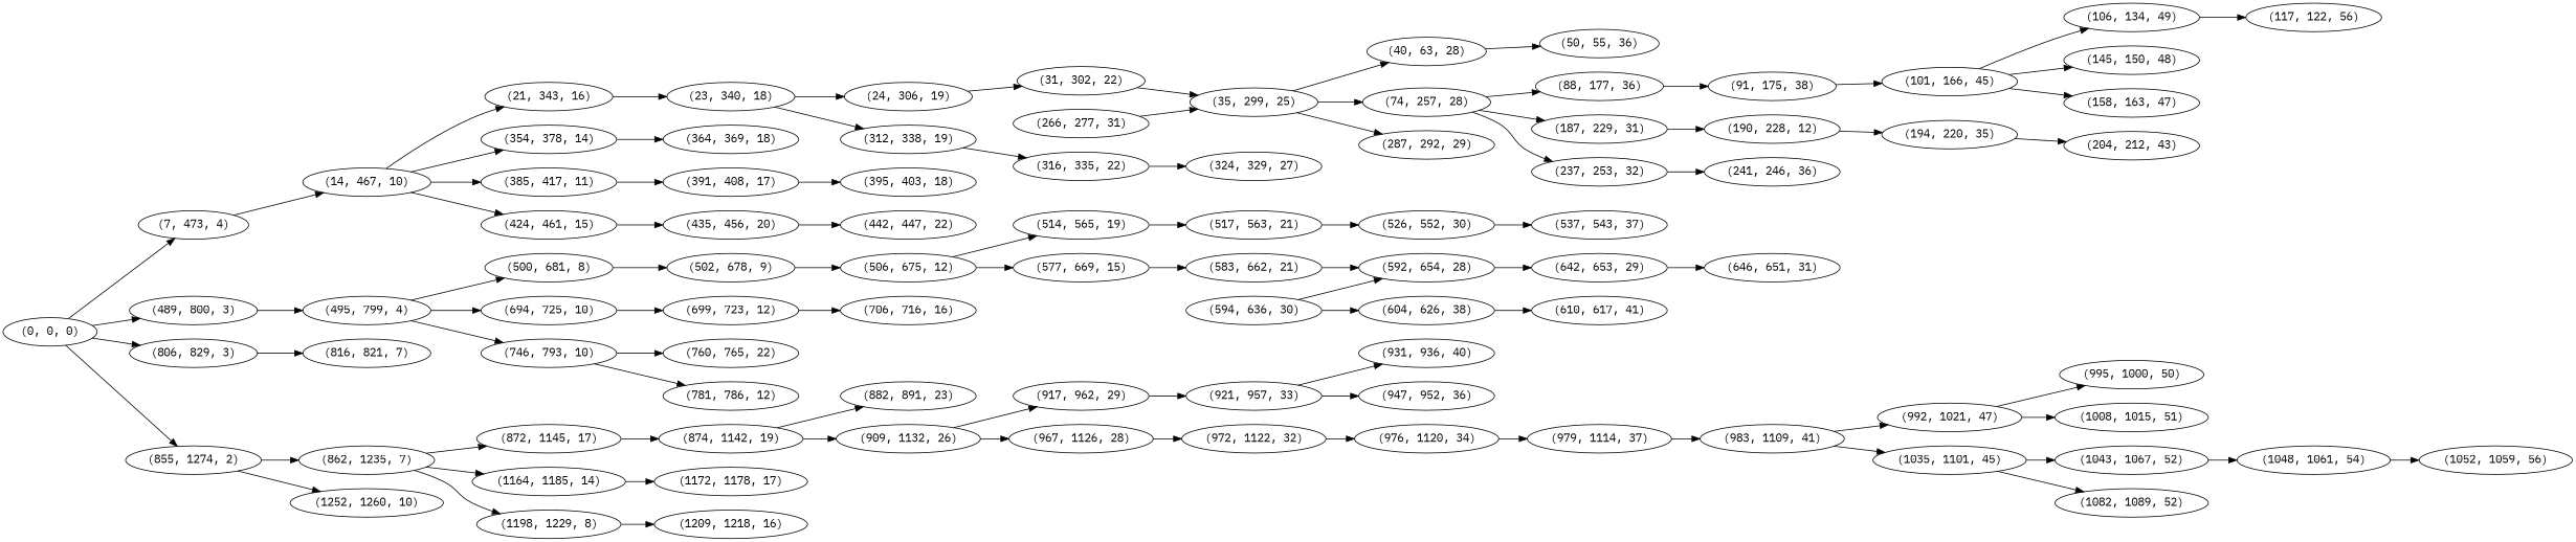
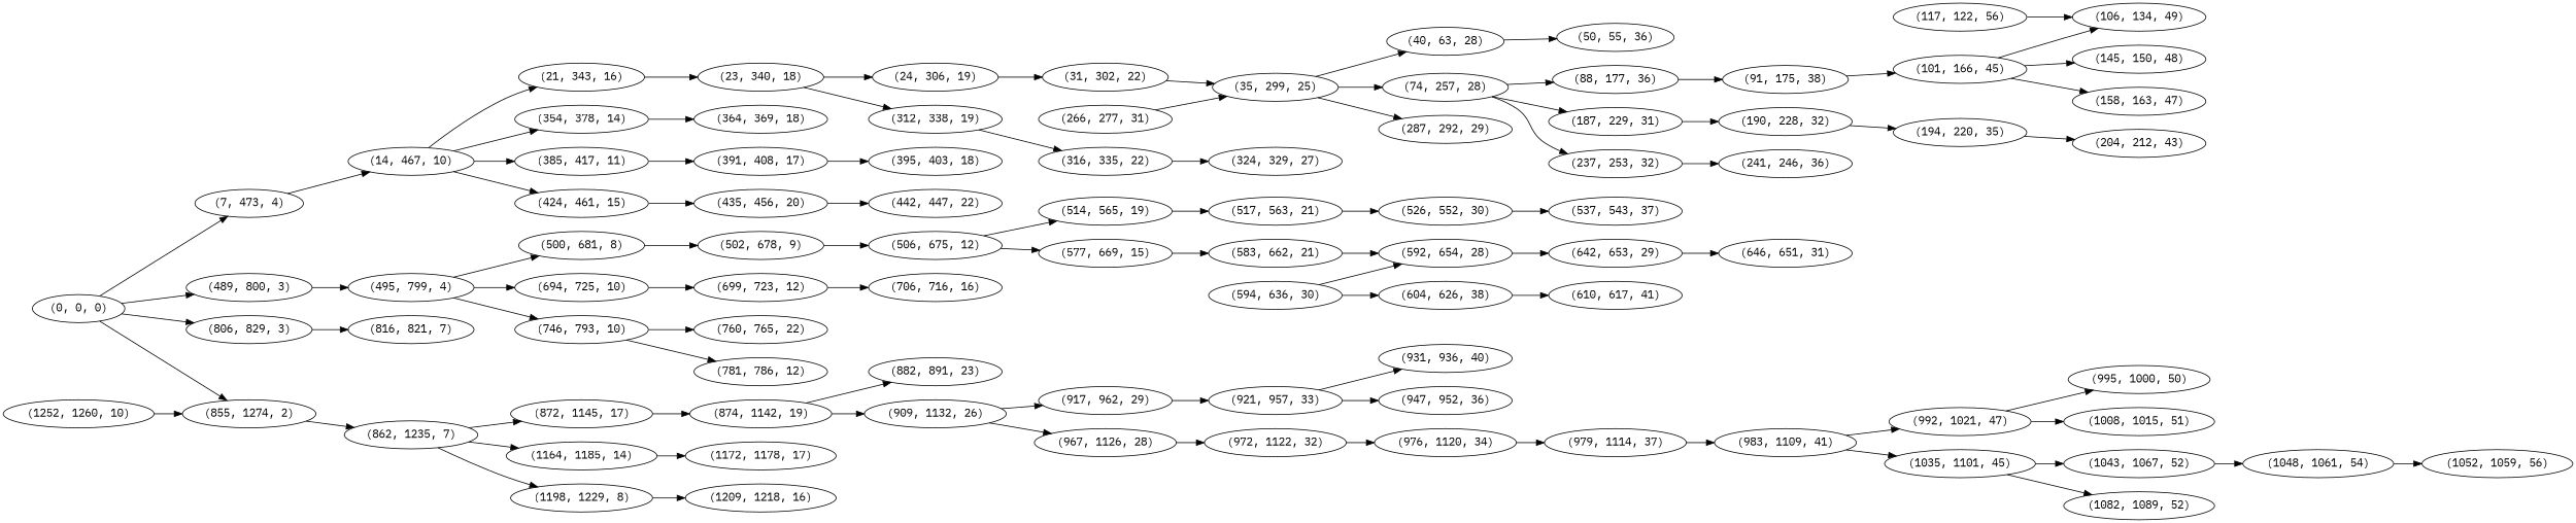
  digraph {
    fontname="IBM Plex Mono"
    rankdir=LR
    node [fontname="IBM Plex Mono"]
    edge [fontname="IBM Plex Mono"]
    "(0, 0, 0)"
    "(7, 473, 4)"
    "(489, 800, 3)"
    "(806, 829, 3)"
    "(855, 1274, 2)"
    "(14, 467, 10)"
    "(495, 799, 4)"
    "(816, 821, 7)"
    "(862, 1235, 7)"
    "(1252, 1260, 10)"
    "(21, 343, 16)"
    "(354, 378, 14)"
    "(385, 417, 11)"
    "(424, 461, 15)"
    "(23, 340, 18)"
    "(364, 369, 18)"
    "(391, 408, 17)"
    "(435, 456, 20)"
    "(24, 306, 19)"
    "(312, 338, 19)"
    "(31, 302, 22)"
    "(316, 335, 22)"
    "(35, 299, 25)"
    "(40, 63, 28)"
    "(74, 257, 28)"
    "(287, 292, 29)"
    "(50, 55, 36)"
    "(88, 177, 36)"
    "(187, 229, 31)"
    "(237, 253, 32)"
    "(266, 277, 31)"
    "(91, 175, 38)"
-   "(190, 228, 32)" [label="(190, 228, 12)"]
+   "(190, 228, 32)"
    "(241, 246, 36)"
    "(101, 166, 45)"
    "(106, 134, 49)"
    "(145, 150, 48)"
    "(158, 163, 47)"
    "(117, 122, 56)"
    "(194, 220, 35)"
    "(204, 212, 43)"
    "(324, 329, 27)"
    "(395, 403, 18)"
    "(442, 447, 22)"
    "(500, 681, 8)"
    "(694, 725, 10)"
    "(746, 793, 10)"
    "(502, 678, 9)"
    "(699, 723, 12)"
    "(760, 765, 22)"
    "(781, 786, 12)"
    "(506, 675, 12)"
    "(514, 565, 19)"
    "(577, 669, 15)"
    "(517, 563, 21)"
    "(583, 662, 21)"
    "(526, 552, 30)"
    "(537, 543, 37)"
    "(592, 654, 28)"
    "(642, 653, 29)"
    "(594, 636, 30)"
    "(604, 626, 38)"
    "(646, 651, 31)"
    "(610, 617, 41)"
    "(706, 716, 16)"
    "(872, 1145, 17)"
    "(1164, 1185, 14)"
    "(1198, 1229, 8)"
    "(874, 1142, 19)"
    "(1172, 1178, 17)"
    "(1209, 1218, 16)"
    "(882, 891, 23)"
    "(909, 1132, 26)"
    "(917, 962, 29)"
    "(967, 1126, 28)"
    "(921, 957, 33)"
    "(972, 1122, 32)"
    "(931, 936, 40)"
    "(947, 952, 36)"
    "(976, 1120, 34)"
    "(979, 1114, 37)"
    "(983, 1109, 41)"
    "(992, 1021, 47)"
    "(1035, 1101, 45)"
    "(995, 1000, 50)"
    "(1008, 1015, 51)"
    "(1043, 1067, 52)"
    "(1082, 1089, 52)"
    "(1048, 1061, 54)"
    "(1052, 1059, 56)"
    "(0, 0, 0)" -> "(7, 473, 4)"
    "(0, 0, 0)" -> "(489, 800, 3)"
    "(0, 0, 0)" -> "(806, 829, 3)"
    "(0, 0, 0)" -> "(855, 1274, 2)"
    "(7, 473, 4)" -> "(14, 467, 10)"
    "(489, 800, 3)" -> "(495, 799, 4)"
    "(806, 829, 3)" -> "(816, 821, 7)"
    "(855, 1274, 2)" -> "(862, 1235, 7)"
-   "(855, 1274, 2)" -> "(1252, 1260, 10)"
+   "(1252, 1260, 10)" -> "(855, 1274, 2)"
    "(14, 467, 10)" -> "(21, 343, 16)"
    "(14, 467, 10)" -> "(354, 378, 14)"
    "(14, 467, 10)" -> "(385, 417, 11)"
    "(14, 467, 10)" -> "(424, 461, 15)"
    "(495, 799, 4)" -> "(500, 681, 8)"
    "(495, 799, 4)" -> "(694, 725, 10)"
    "(495, 799, 4)" -> "(746, 793, 10)"
    "(862, 1235, 7)" -> "(872, 1145, 17)"
    "(862, 1235, 7)" -> "(1164, 1185, 14)"
    "(862, 1235, 7)" -> "(1198, 1229, 8)"
    "(21, 343, 16)" -> "(23, 340, 18)"
    "(354, 378, 14)" -> "(364, 369, 18)"
    "(385, 417, 11)" -> "(391, 408, 17)"
    "(424, 461, 15)" -> "(435, 456, 20)"
    "(23, 340, 18)" -> "(24, 306, 19)"
    "(23, 340, 18)" -> "(312, 338, 19)"
    "(391, 408, 17)" -> "(395, 403, 18)"
    "(435, 456, 20)" -> "(442, 447, 22)"
    "(24, 306, 19)" -> "(31, 302, 22)"
    "(312, 338, 19)" -> "(316, 335, 22)"
    "(31, 302, 22)" -> "(35, 299, 25)"
    "(316, 335, 22)" -> "(324, 329, 27)"
    "(35, 299, 25)" -> "(40, 63, 28)"
    "(35, 299, 25)" -> "(74, 257, 28)"
    "(35, 299, 25)" -> "(287, 292, 29)"
    "(40, 63, 28)" -> "(50, 55, 36)"
    "(74, 257, 28)" -> "(88, 177, 36)"
    "(74, 257, 28)" -> "(187, 229, 31)"
    "(74, 257, 28)" -> "(237, 253, 32)"
    "(88, 177, 36)" -> "(91, 175, 38)"
    "(187, 229, 31)" -> "(190, 228, 32)"
    "(237, 253, 32)" -> "(241, 246, 36)"
    "(266, 277, 31)" -> "(35, 299, 25)"
    "(91, 175, 38)" -> "(101, 166, 45)"
    "(190, 228, 32)" -> "(194, 220, 35)"
    "(101, 166, 45)" -> "(106, 134, 49)"
    "(101, 166, 45)" -> "(145, 150, 48)"
    "(101, 166, 45)" -> "(158, 163, 47)"
-   "(106, 134, 49)" -> "(117, 122, 56)"
+   "(117, 122, 56)" -> "(106, 134, 49)"
    "(194, 220, 35)" -> "(204, 212, 43)"
    "(500, 681, 8)" -> "(502, 678, 9)"
    "(694, 725, 10)" -> "(699, 723, 12)"
    "(746, 793, 10)" -> "(760, 765, 22)"
    "(746, 793, 10)" -> "(781, 786, 12)"
    "(502, 678, 9)" -> "(506, 675, 12)"
    "(699, 723, 12)" -> "(706, 716, 16)"
    "(506, 675, 12)" -> "(514, 565, 19)"
    "(506, 675, 12)" -> "(577, 669, 15)"
    "(514, 565, 19)" -> "(517, 563, 21)"
    "(577, 669, 15)" -> "(583, 662, 21)"
    "(517, 563, 21)" -> "(526, 552, 30)"
    "(583, 662, 21)" -> "(592, 654, 28)"
    "(526, 552, 30)" -> "(537, 543, 37)"
    "(592, 654, 28)" -> "(642, 653, 29)"
    "(642, 653, 29)" -> "(646, 651, 31)"
    "(594, 636, 30)" -> "(592, 654, 28)"
    "(594, 636, 30)" -> "(604, 626, 38)"
    "(604, 626, 38)" -> "(610, 617, 41)"
    "(872, 1145, 17)" -> "(874, 1142, 19)"
    "(1164, 1185, 14)" -> "(1172, 1178, 17)"
    "(1198, 1229, 8)" -> "(1209, 1218, 16)"
    "(874, 1142, 19)" -> "(882, 891, 23)"
    "(874, 1142, 19)" -> "(909, 1132, 26)"
    "(909, 1132, 26)" -> "(917, 962, 29)"
    "(909, 1132, 26)" -> "(967, 1126, 28)"
    "(917, 962, 29)" -> "(921, 957, 33)"
    "(967, 1126, 28)" -> "(972, 1122, 32)"
    "(921, 957, 33)" -> "(931, 936, 40)"
    "(921, 957, 33)" -> "(947, 952, 36)"
    "(972, 1122, 32)" -> "(976, 1120, 34)"
    "(976, 1120, 34)" -> "(979, 1114, 37)"
    "(979, 1114, 37)" -> "(983, 1109, 41)"
    "(983, 1109, 41)" -> "(992, 1021, 47)"
    "(983, 1109, 41)" -> "(1035, 1101, 45)"
    "(992, 1021, 47)" -> "(995, 1000, 50)"
    "(992, 1021, 47)" -> "(1008, 1015, 51)"
    "(1035, 1101, 45)" -> "(1043, 1067, 52)"
    "(1035, 1101, 45)" -> "(1082, 1089, 52)"
    "(1043, 1067, 52)" -> "(1048, 1061, 54)"
    "(1048, 1061, 54)" -> "(1052, 1059, 56)"
  }
